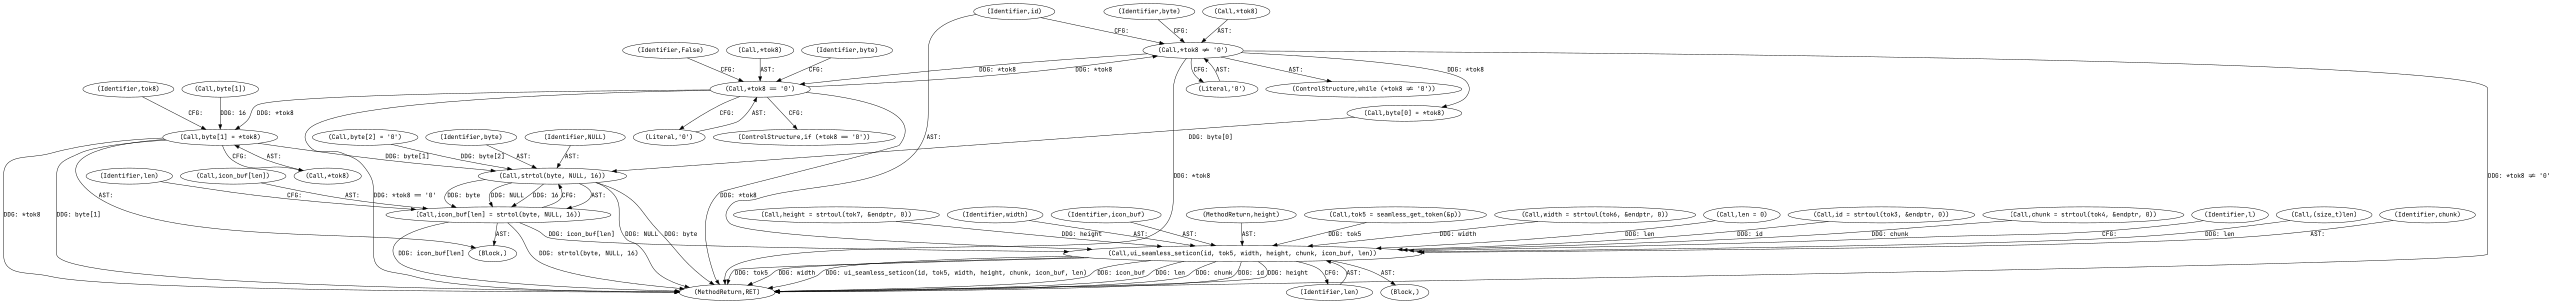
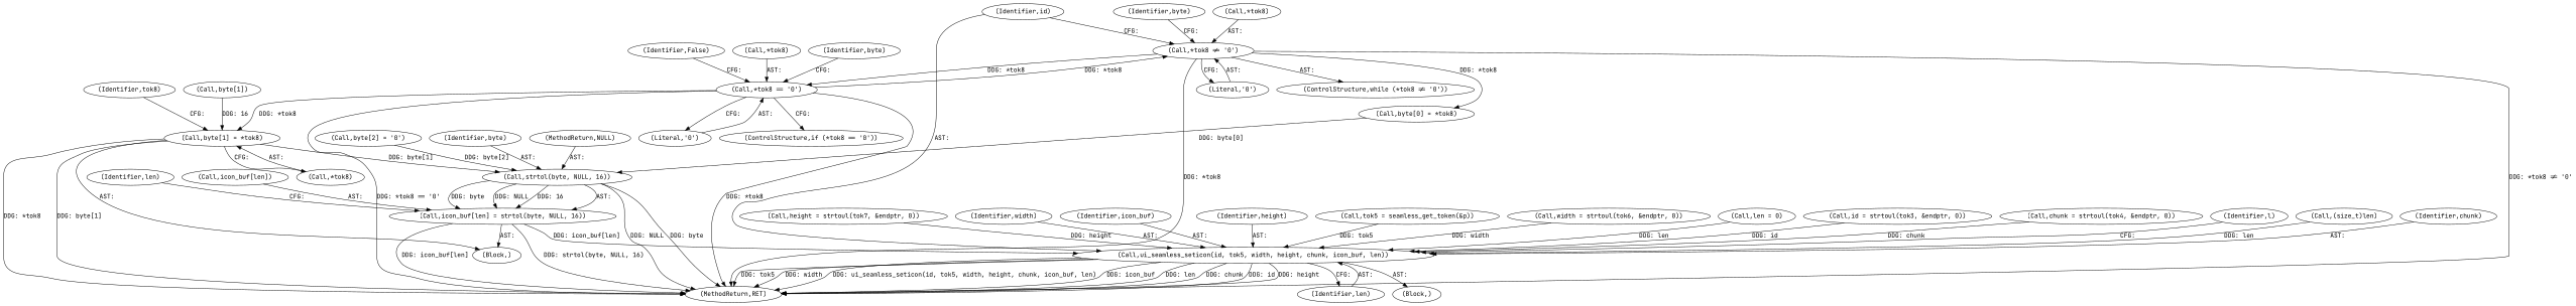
  digraph {
    fontname="JetBrains Mono"
    node [fontname="JetBrains Mono"]
    edge [fontname="JetBrains Mono"]
    n1 [label="(Call,byte[1] = *tok8)"]
    n2 [label="(Call,strtol(byte, NULL, 16))"]
    n3 [label="(Call,*tok8)"]
    n4 [label="(Block,)"]
    n5 [label="(MethodReturn,RET)"]
    n6 [label="(Call,icon_buf[len] = strtol(byte, NULL, 16))"]
    n7 [label="(Call,*tok8 == '\0')"]
    n8 [label="(Call,*tok8 != '\0')"]
    n9 [label="(Literal,'\0')"]
    n10 [label="(ControlStructure,if (*tok8 == '\0'))"]
    n11 [label="(Call,byte[0] = *tok8)"]
    n12 [label="(Literal,'\0')"]
    n13 [label="(ControlStructure,while (*tok8 != '\0'))"]
    n14 [label="(Call,ui_seamless_seticon(id, tok5, width, height, chunk, icon_buf, len))"]
    n15 [label="(Block,)"]
    n16 [label="(Identifier,len)"]
    n17 [label="(Identifier,len)"]
    n18 [label="(Call,height = strtoul(tok7, &endptr, 0))"]
    n19 [label="(Identifier,tok8)"]
    n20 [label="(Identifier,width)"]
    n21 [label="(Call,icon_buf[len])"]
    n22 [label="(Identifier,icon_buf)"]
    n23 [label="(Identifier,id)"]
    n24 [label="(Identifier,byte)"]
-   n25 [label="(MethodReturn,height)"]
+   n25 [label="(Identifier,height)"]
    n26 [label="(Call,tok5 = seamless_get_token(&p))"]
    n27 [label="(Call,byte[2] = '\0')"]
    n28 [label="(Call,width = strtoul(tok6, &endptr, 0))"]
    n29 [label="(Call,len = 0)"]
    n30 [label="(Call,id = strtoul(tok3, &endptr, 0))"]
    n31 [label="(Identifier,False)"]
    n32 [label="(Call,*tok8)"]
    n33 [label="(Identifier,byte)"]
    n34 [label="(Call,chunk = strtoul(tok4, &endptr, 0))"]
    n35 [label="(Identifier,l)"]
    n36 [label="(Call,(size_t)len)"]
-   n37 [label="(Identifier,NULL)"]
+   n37 [label="(MethodReturn,NULL)"]
    n38 [label="(Call,*tok8)"]
    n39 [label="(Call,byte[1])"]
    n40 [label="(Identifier,byte)"]
    n41 [label="(Identifier,chunk)"]
    n1 -> n2 [label="DDG: byte[1]"]
    n1 -> n3 [label="CFG: "]
    n1 -> n4 [label="AST: "]
    n1 -> n5 [label="DDG: *tok8"]
    n1 -> n5 [label="DDG: byte[1]"]
    n2 -> n5 [label="DDG: NULL"]
    n2 -> n5 [label="DDG: byte"]
    n2 -> n6 [label="AST: "]
    n2 -> n6 [label="DDG: byte"]
    n2 -> n6 [label="DDG: NULL"]
    n2 -> n6 [label="DDG: 16"]
    n3 -> n1 [label="AST: "]
-   n6 -> n2 [label="CFG: "]
    n6 -> n4 [label="AST: "]
    n6 -> n5 [label="DDG: icon_buf[len]"]
    n6 -> n5 [label="DDG: strtol(byte, NULL, 16)"]
    n6 -> n14 [label="DDG: icon_buf[len]"]
    n7 -> n1 [label="DDG: *tok8"]
    n7 -> n5 [label="DDG: *tok8"]
    n7 -> n5 [label="DDG: *tok8 == '\0'"]
    n7 -> n8 [label="DDG: *tok8"]
    n7 -> n9 [label="CFG: "]
    n7 -> n10 [label="CFG: "]
    n8 -> n5 [label="DDG: *tok8 != '\0'"]
    n8 -> n5 [label="DDG: *tok8"]
    n8 -> n7 [label="DDG: *tok8"]
    n8 -> n11 [label="DDG: *tok8"]
    n8 -> n12 [label="CFG: "]
    n8 -> n13 [label="AST: "]
    n9 -> n7 [label="AST: "]
    n11 -> n2 [label="DDG: byte[0]"]
    n12 -> n8 [label="AST: "]
    n14 -> n5 [label="DDG: tok5"]
    n14 -> n5 [label="DDG: width"]
    n14 -> n5 [label="DDG: ui_seamless_seticon(id, tok5, width, height, chunk, icon_buf, len)"]
    n14 -> n5 [label="DDG: icon_buf"]
    n14 -> n5 [label="DDG: len"]
    n14 -> n5 [label="DDG: chunk"]
    n14 -> n5 [label="DDG: id"]
    n14 -> n5 [label="DDG: height"]
    n14 -> n15 [label="AST: "]
    n14 -> n16 [label="CFG: "]
    n16 -> n14 [label="AST: "]
    n17 -> n6 [label="CFG: "]
    n18 -> n14 [label="DDG: height"]
    n19 -> n1 [label="CFG: "]
    n20 -> n14 [label="AST: "]
    n21 -> n6 [label="AST: "]
    n22 -> n14 [label="AST: "]
    n23 -> n8 [label="CFG: "]
    n23 -> n14 [label="AST: "]
    n24 -> n8 [label="CFG: "]
    n25 -> n14 [label="AST: "]
    n26 -> n14 [label="DDG: tok5"]
    n27 -> n2 [label="DDG: byte[2]"]
    n28 -> n14 [label="DDG: width"]
    n29 -> n14 [label="DDG: len"]
    n30 -> n14 [label="DDG: id"]
    n31 -> n7 [label="CFG: "]
    n32 -> n7 [label="AST: "]
    n33 -> n2 [label="AST: "]
    n34 -> n14 [label="DDG: chunk"]
    n35 -> n14 [label="CFG: "]
    n36 -> n14 [label="DDG: len"]
    n37 -> n2 [label="AST: "]
    n38 -> n8 [label="AST: "]
    n39 -> n1 [label="DDG: 16"]
    n40 -> n7 [label="CFG: "]
    n41 -> n14 [label="AST: "]
  }
